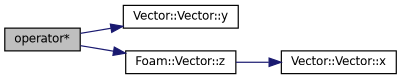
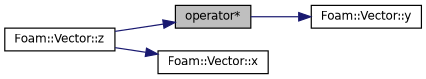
  digraph {
    rankdir=LR
    node [color=black fontname=Helvetica fontsize=10 shape=record]
    edge [color=midnightblue fontname=Helvetica fontsize=10 labelfontname=Helvetica labelfontsize=10 style=solid]
    n1 [fillcolor=grey75 fontcolor=black height=0.2 label="operator*" style=filled width=0.4]
-   n2 [height=0.2 label="Vector::Vector::y" width=0.4]
+   n2 [height=0.2 label="Foam::Vector::y" width=0.4]
    n3 [height=0.2 label="Foam::Vector::z" width=0.4]
-   n4 [height=0.2 label="Vector::Vector::x" width=0.4]
+   n4 [height=0.2 label="Foam::Vector::x" width=0.4]
    n1 -> n2
-   n1 -> n3
+   n3 -> n1
    n3 -> n4
  }
